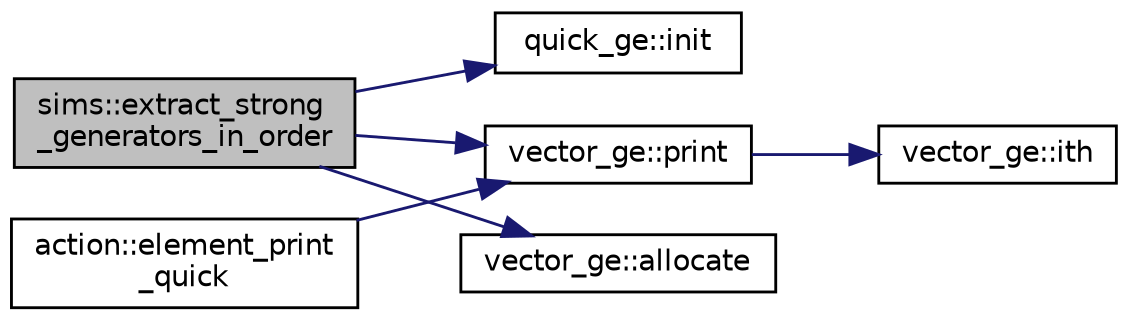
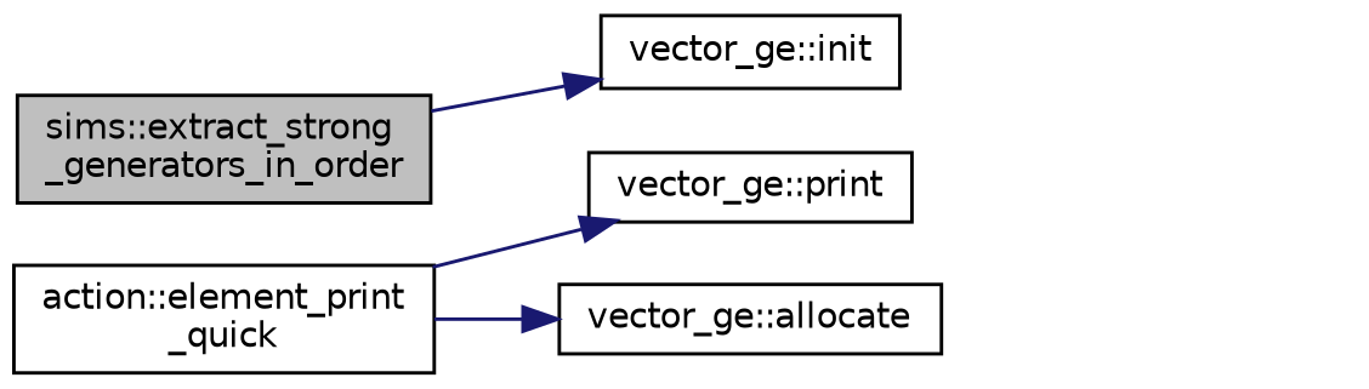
  digraph {
    rankdir=LR
    node [color=black fillcolor=white fontname=Helvetica fontsize=10 shape=record style=filled]
    edge [color=midnightblue fontname=Helvetica fontsize=10 labelfontname=Helvetica labelfontsize=10 style=solid]
    n1 [fillcolor=grey75 fontcolor=black height=0.2 label="sims::extract_strong\l_generators_in_order" width=0.4]
-   n2 [height=0.2 label="quick_ge::init" width=0.4]
+   n2 [height=0.2 label="vector_ge::init" width=0.4]
    n3 [height=0.2 label="vector_ge::allocate" width=0.4]
    n4 [height=0.2 label="vector_ge::print" width=0.4]
-   n5 [height=0.2 label="vector_ge::ith" width=0.4]
    n6 [height=0.2 label="action::element_print\l_quick" width=0.4]
    n1 -> n2
-   n1 -> n3
-   n1 -> n4
-   n4 -> n5
+   n6 -> n3
    n6 -> n4
  }
